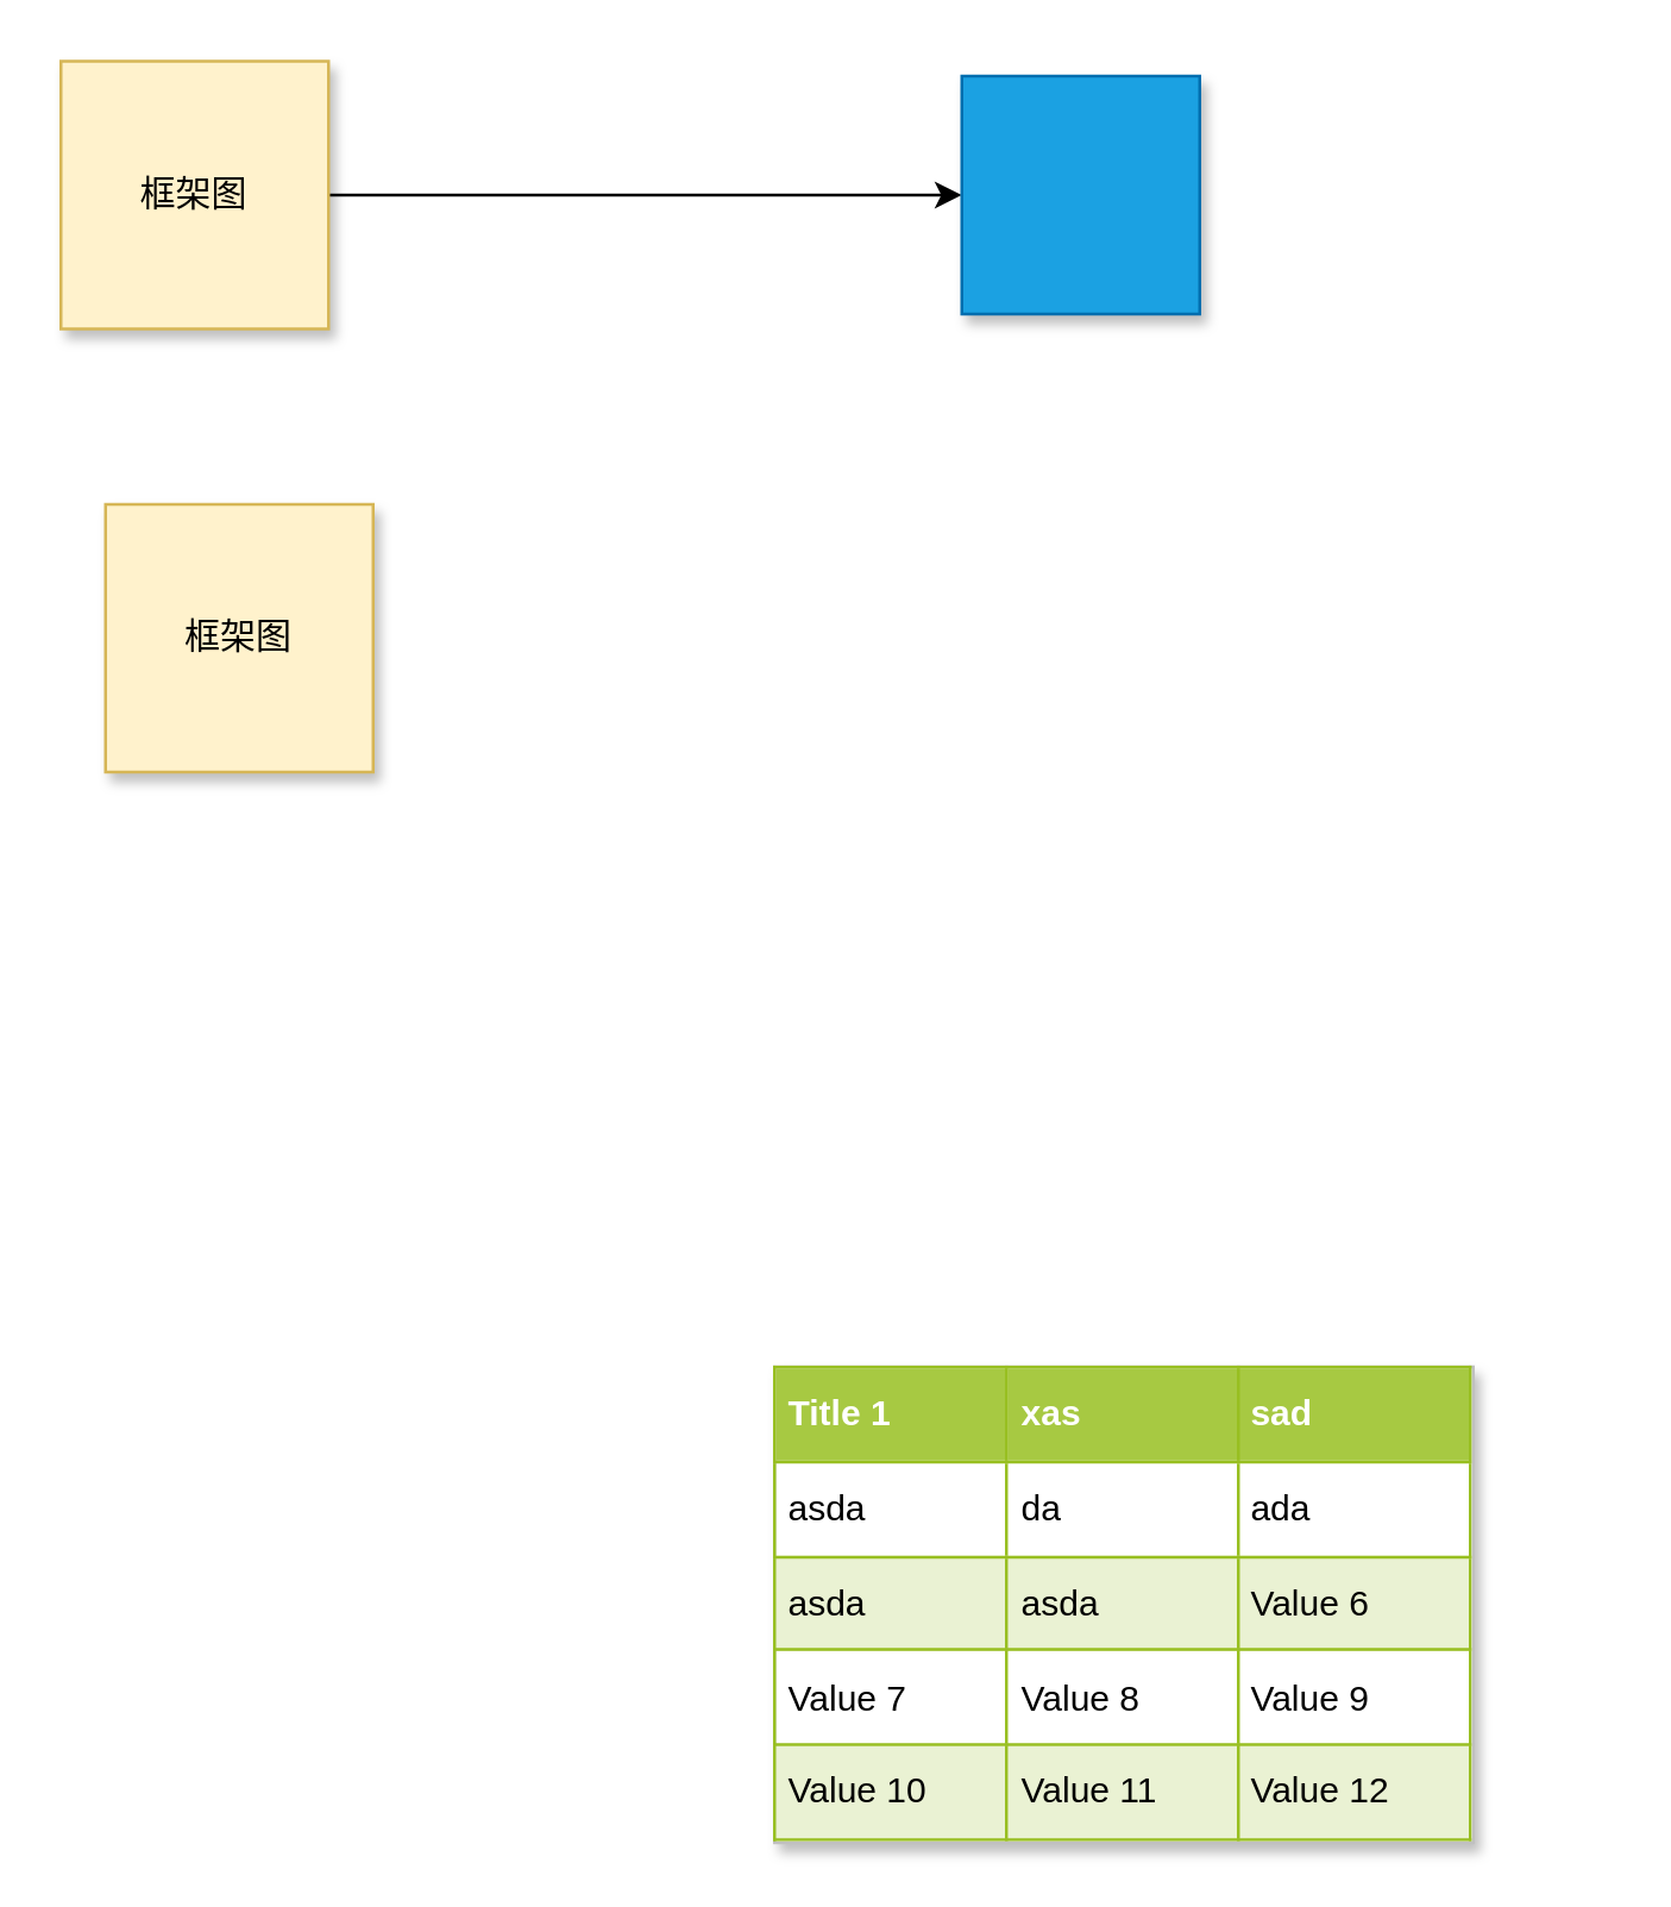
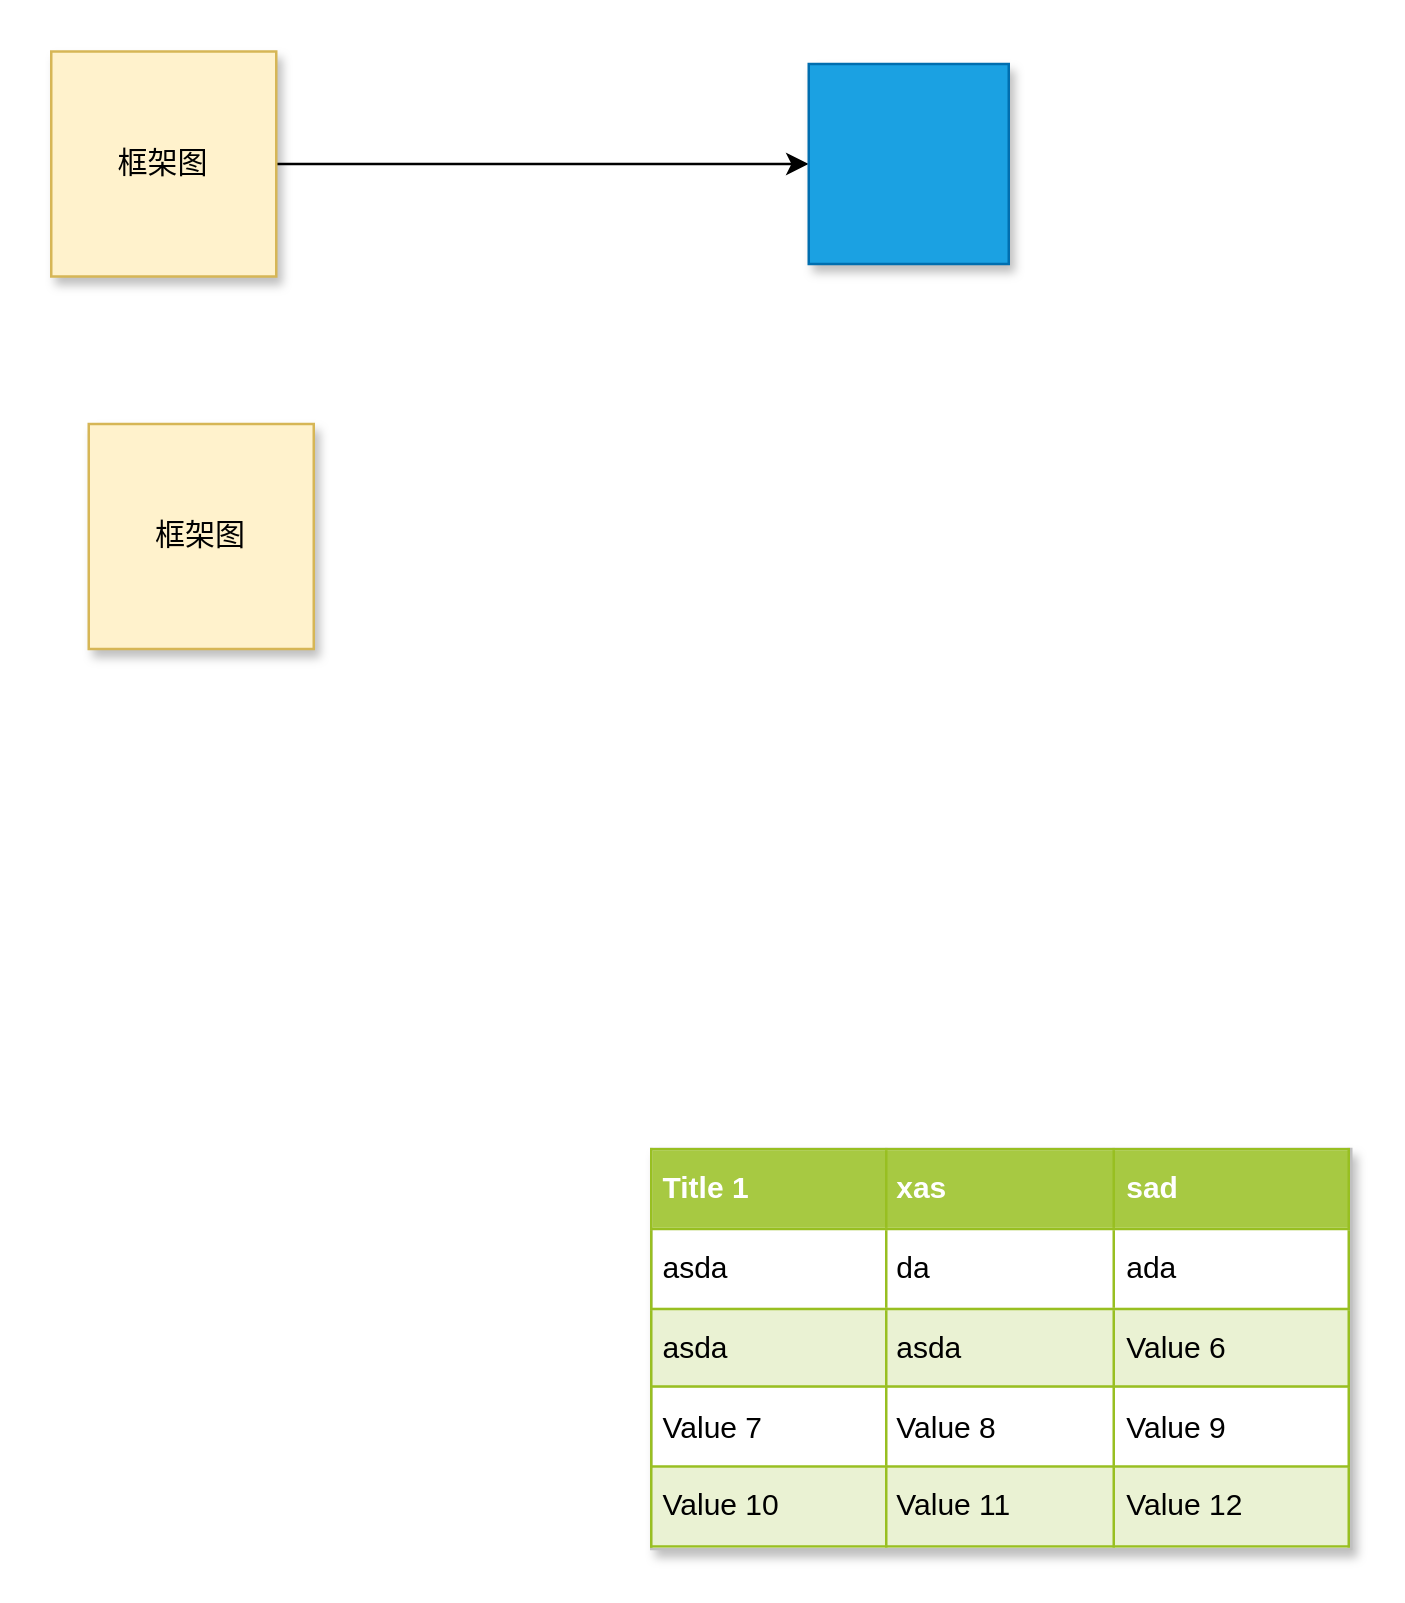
  <mxCell id="0" value="" />
  <mxCell id="1" parent="0" />
  <mxCell id="2" style="edgeStyle=orthogonalEdgeStyle;rounded=0;orthogonalLoop=1;jettySize=auto;html=1;exitX=1;exitY=0.5;exitDx=0;exitDy=0;entryX=0;entryY=0.5;entryDx=0;entryDy=0;" edge="1" parent="1" source="3" target="4"><mxGeometry relative="1" as="geometry" /></mxCell>
  <mxCell id="3" value="框架图" style="whiteSpace=wrap;html=1;aspect=fixed;fillColor=#fff2cc;strokeColor=#d6b656;shadow=1;" parent="1" vertex="1"><mxGeometry x="20" y="20" width="90" height="90" as="geometry" /></mxCell>
  <mxCell id="4" value="" style="whiteSpace=wrap;html=1;aspect=fixed;shadow=1;fillColor=#1ba1e2;strokeColor=#006EAF;fontColor=#ffffff;" vertex="1" parent="1"><mxGeometry x="323" y="25" width="80" height="80" as="geometry" /></mxCell>
  <mxCell id="5" value="框架图" style="whiteSpace=wrap;html=1;aspect=fixed;fillColor=#fff2cc;strokeColor=#d6b656;shadow=1;" vertex="1" parent="1"><mxGeometry x="35" y="169" width="90" height="90" as="geometry" /></mxCell>
- <mxCell id="6" value="&lt;table border=&quot;1&quot; width=&quot;100%&quot; cellpadding=&quot;4&quot; style=&quot;width: 100% ; height: 100% ; border-collapse: collapse&quot;&gt;&lt;tbody&gt;&lt;tr style=&quot;background-color: #a7c942 ; color: #ffffff ; border: 1px solid #98bf21&quot;&gt;&lt;th align=&quot;left&quot;&gt;Title 1&lt;/th&gt;&lt;th align=&quot;left&quot;&gt;xas&lt;/th&gt;&lt;th align=&quot;left&quot;&gt;sad&lt;/th&gt;&lt;/tr&gt;&lt;tr style=&quot;border: 1px solid #98bf21&quot;&gt;&lt;td&gt;asda&lt;/td&gt;&lt;td&gt;da&lt;/td&gt;&lt;td&gt;ada&lt;/td&gt;&lt;/tr&gt;&lt;tr style=&quot;background-color: #eaf2d3 ; border: 1px solid #98bf21&quot;&gt;&lt;td&gt;asda&lt;/td&gt;&lt;td&gt;asda&lt;/td&gt;&lt;td&gt;Value 6&lt;/td&gt;&lt;/tr&gt;&lt;tr style=&quot;border: 1px solid #98bf21&quot;&gt;&lt;td&gt;Value 7&lt;/td&gt;&lt;td&gt;Value 8&lt;/td&gt;&lt;td&gt;Value 9&lt;/td&gt;&lt;/tr&gt;&lt;tr style=&quot;background-color: #eaf2d3 ; border: 1px solid #98bf21&quot;&gt;&lt;td&gt;Value 10&lt;/td&gt;&lt;td&gt;Value 11&lt;/td&gt;&lt;td&gt;Value 12&lt;/td&gt;&lt;/tr&gt;&lt;/tbody&gt;&lt;/table&gt;" style="text;html=1;strokeColor=#c0c0c0;fillColor=#ffffff;overflow=fill;rounded=0;shadow=1;" vertex="1" parent="1"><mxGeometry x="260" y="459" width="235" height="160" as="geometry" /></mxCell>
+ <mxCell id="6" value="&lt;table border=&quot;1&quot; width=&quot;100%&quot; cellpadding=&quot;4&quot; style=&quot;width: 100% ; height: 100% ; border-collapse: collapse&quot;&gt;&lt;tbody&gt;&lt;tr style=&quot;background-color: #a7c942 ; color: #ffffff ; border: 1px solid #98bf21&quot;&gt;&lt;th align=&quot;left&quot;&gt;Title 1&lt;/th&gt;&lt;th align=&quot;left&quot;&gt;xas&lt;/th&gt;&lt;th align=&quot;left&quot;&gt;sad&lt;/th&gt;&lt;/tr&gt;&lt;tr style=&quot;border: 1px solid #98bf21&quot;&gt;&lt;td&gt;asda&lt;/td&gt;&lt;td&gt;da&lt;/td&gt;&lt;td&gt;ada&lt;/td&gt;&lt;/tr&gt;&lt;tr style=&quot;background-color: #eaf2d3 ; border: 1px solid #98bf21&quot;&gt;&lt;td&gt;asda&lt;/td&gt;&lt;td&gt;asda&lt;/td&gt;&lt;td&gt;Value 6&lt;/td&gt;&lt;/tr&gt;&lt;tr style=&quot;border: 1px solid #98bf21&quot;&gt;&lt;td&gt;Value 7&lt;/td&gt;&lt;td&gt;Value 8&lt;/td&gt;&lt;td&gt;Value 9&lt;/td&gt;&lt;/tr&gt;&lt;tr style=&quot;background-color: #eaf2d3 ; border: 1px solid #98bf21&quot;&gt;&lt;td&gt;Value 10&lt;/td&gt;&lt;td&gt;Value 11&lt;/td&gt;&lt;td&gt;Value 12&lt;/td&gt;&lt;/tr&gt;&lt;/tbody&gt;&lt;/table&gt;" style="text;html=1;strokeColor=#c0c0c0;fillColor=#ffffff;overflow=fill;rounded=0;shadow=1;" vertex="1" parent="1"><mxGeometry x="260" y="459" width="280" height="160" as="geometry" /></mxCell>
